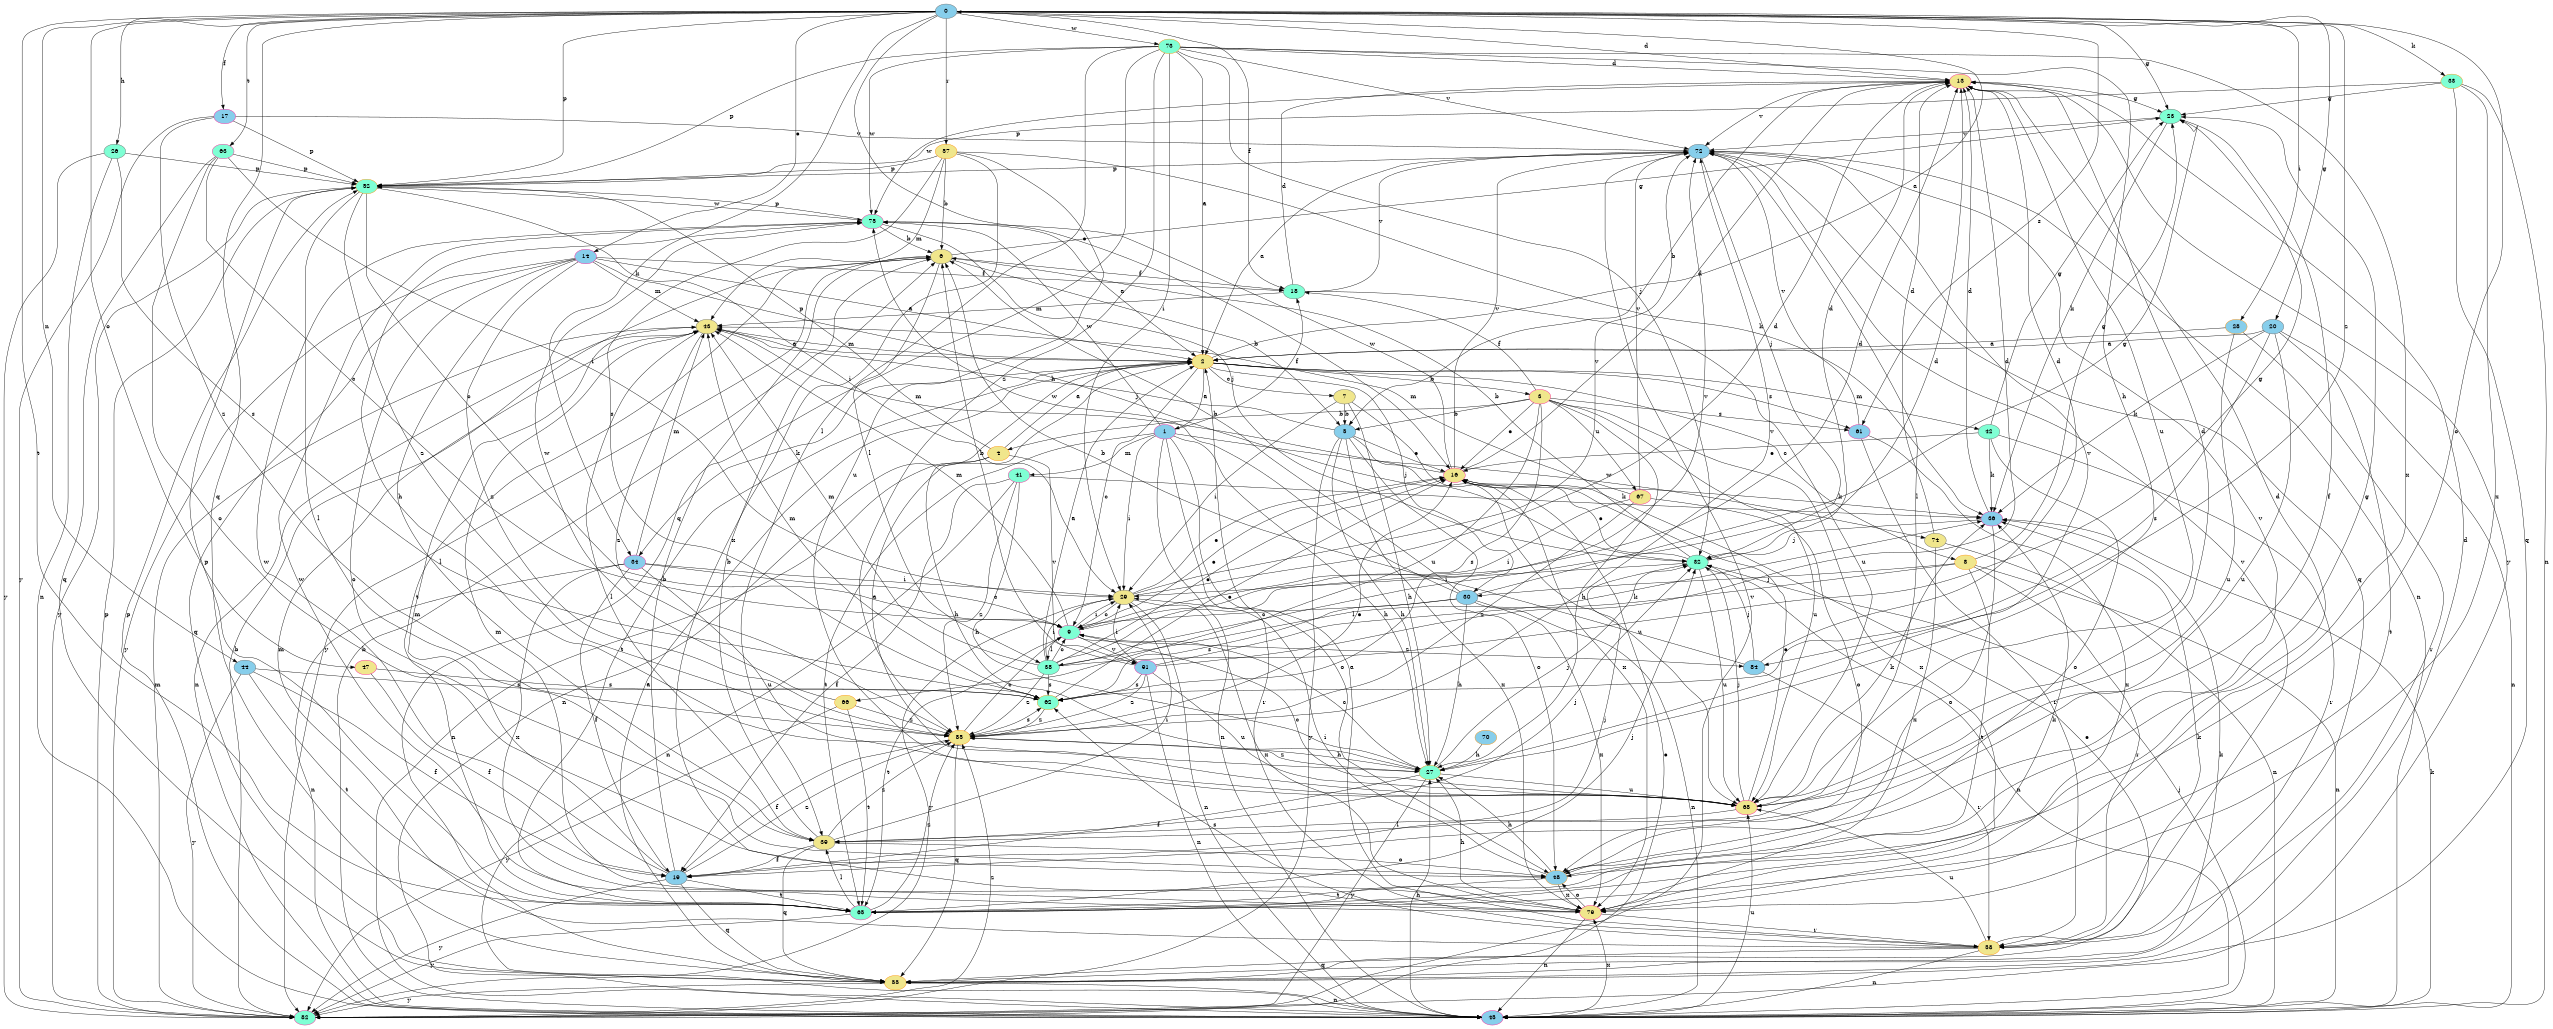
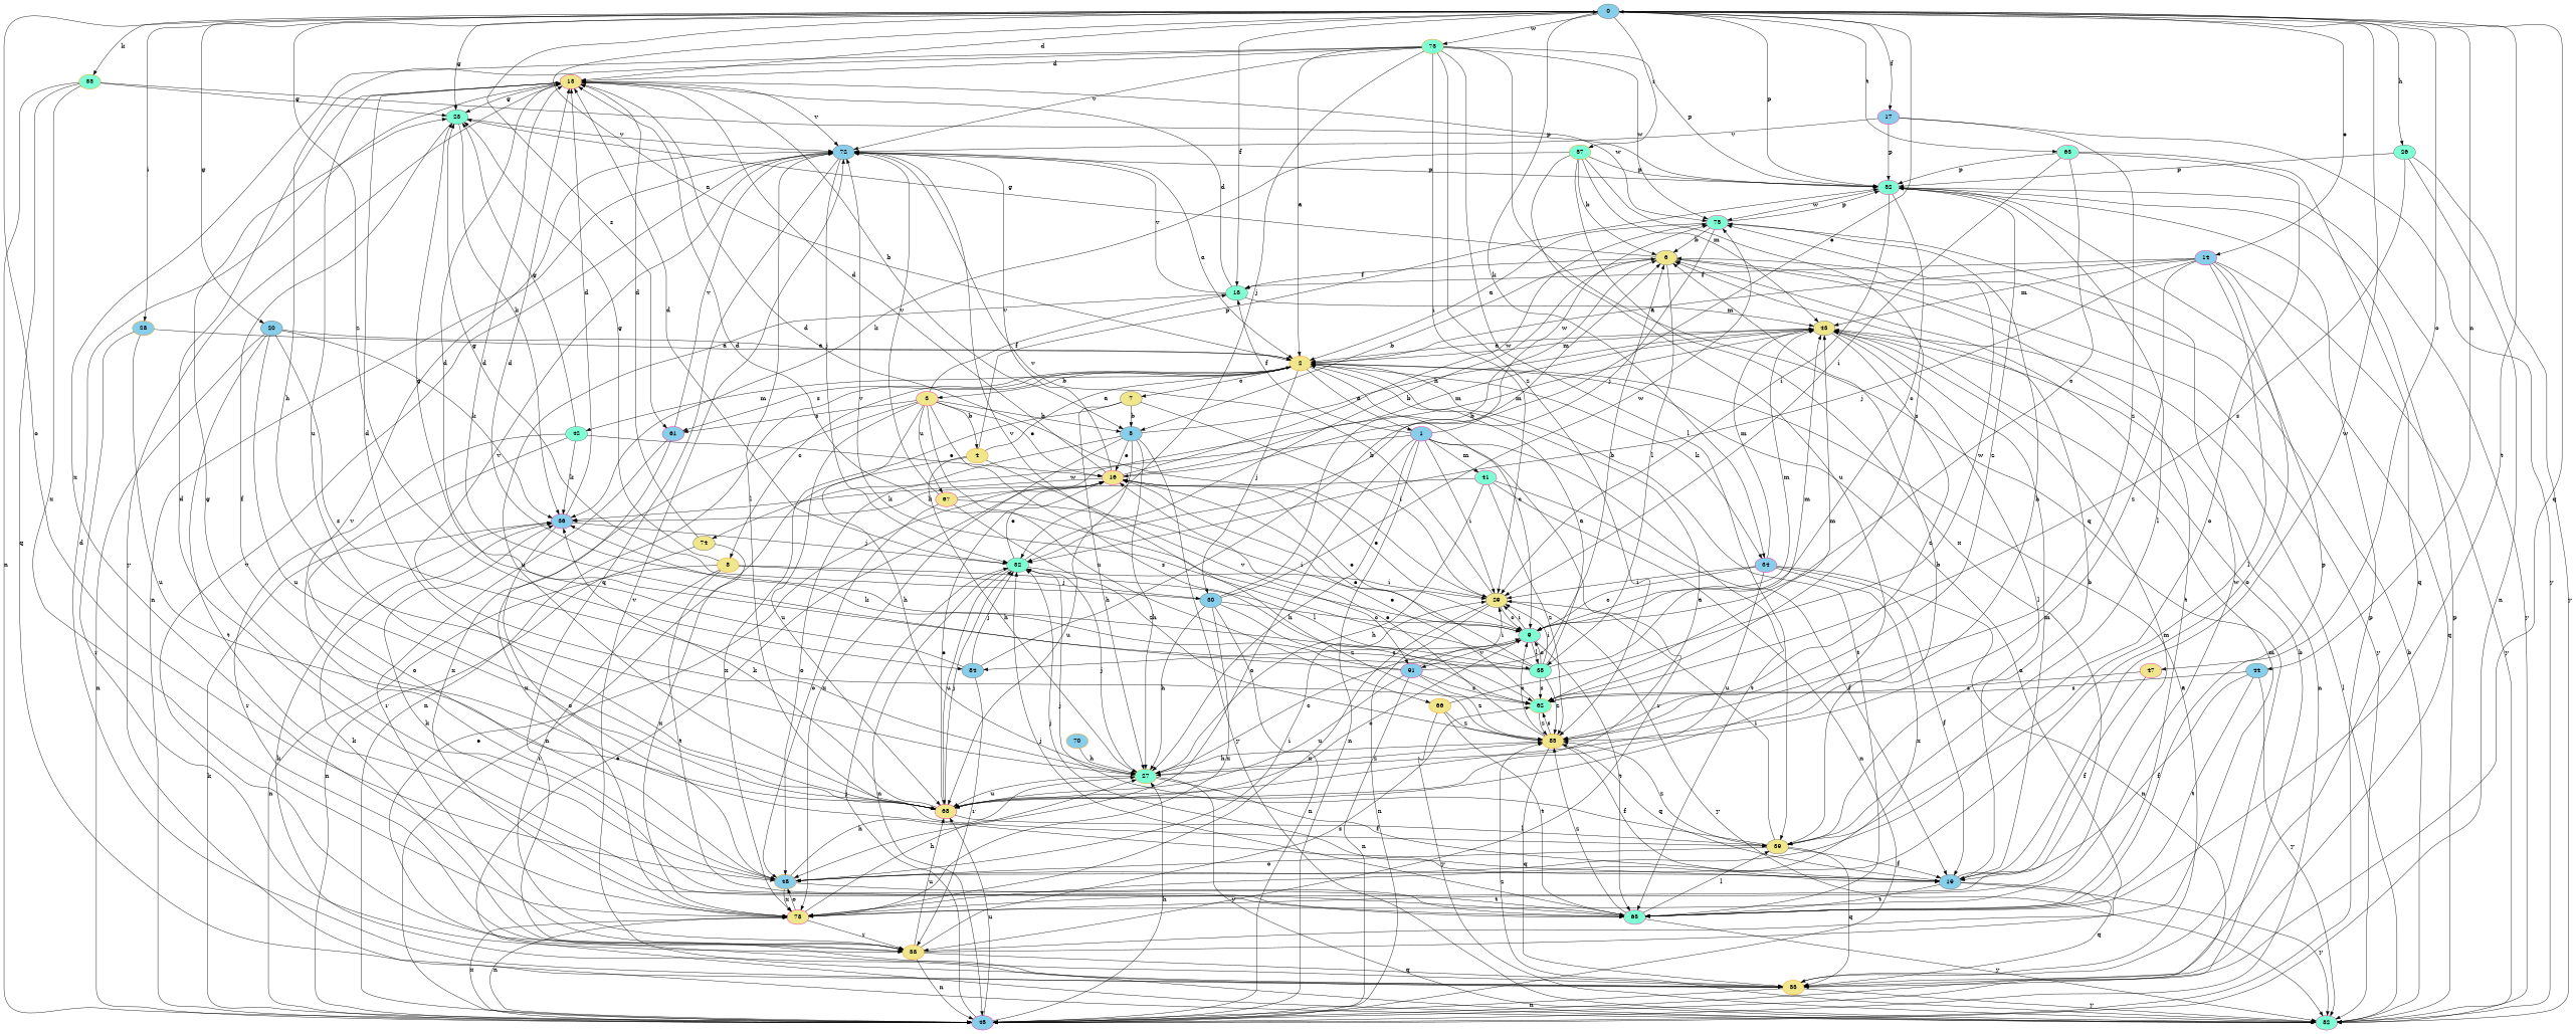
  strict digraph {
    node [color=deeppink fillcolor=khaki style=filled]
    0 [color=gray40 fillcolor=skyblue]
    13
    14 [fillcolor=skyblue]
    16
    17 [fillcolor=skyblue]
    18 [color=gray40 fillcolor=aquamarine]
    20 [color=gray40 fillcolor=skyblue]
    23 [color=gray40 fillcolor=aquamarine]
    26 [color=gray40 fillcolor=aquamarine]
    28 [color=darkorange fillcolor=skyblue]
    33 [color=darkorange fillcolor=aquamarine]
    34 [fillcolor=skyblue]
    44 [color=gray40 fillcolor=skyblue]
    47
    48 [color=darkorange fillcolor=skyblue]
-   52 [color=darkorange fillcolor=aquamarine]
+   52 [fillcolor=aquamarine]
    55 [color=darkorange]
-   57 [color=darkorange]
+   57 [color=darkorange fillcolor=aquamarine]
    61 [fillcolor=skyblue]
    63 [fillcolor=aquamarine]
    65 [fillcolor=aquamarine]
    73 [color=darkorange fillcolor=aquamarine]
    84 [color=gray40 fillcolor=skyblue]
    75 [fillcolor=aquamarine]
    5 [color=gray40 fillcolor=skyblue]
    68
    82 [fillcolor=aquamarine]
    72 [color=gray40 fillcolor=skyblue]
    2 [color=darkorange]
    43 [color=gray40]
    32 [color=gray40 fillcolor=aquamarine]
    39 [color=gray40]
    85 [color=darkorange]
    36 [fillcolor=skyblue]
    45 [fillcolor=skyblue]
    62 [color=darkorange fillcolor=aquamarine]
    19 [color=gray40 fillcolor=skyblue]
    58 [color=darkorange]
-   79
+   79 [label=78]
    29 [color=gray40]
    9 [fillcolor=aquamarine]
    27 [color=darkorange fillcolor=aquamarine]
    6 [color=gray40]
    70 [color=darkorange fillcolor=skyblue]
    1 [fillcolor=skyblue]
    41 [fillcolor=aquamarine]
    74 [color=gray40]
    3
    7 [color=gray40]
    8 [color=darkorange]
    30 [color=gray40 fillcolor=skyblue]
    42 [color=gray40 fillcolor=aquamarine]
    4 [color=darkorange]
    66 [color=darkorange]
    67
    38 [color=gray40 fillcolor=aquamarine]
    n57 [fillcolor=skyblue label=91]
    0 -> 13 [label=d]
    0 -> 14 [label=e]
    0 -> 16 [label=e]
    0 -> 17 [label=f]
    0 -> 18 [label=f]
    0 -> 20 [label=g]
    0 -> 23 [label=g]
    0 -> 26 [label=h]
    0 -> 28 [label=i]
    0 -> 33 [label=k]
    0 -> 34 [label=k]
    0 -> 44 [label=n]
    0 -> 47 [label=o]
    0 -> 48 [label=o]
    0 -> 52 [label=p]
    0 -> 55 [label=q]
    0 -> 57 [label=r]
    0 -> 61 [label=s]
    0 -> 63 [label=t]
    0 -> 65 [label=t]
    0 -> 73 [label=w]
    0 -> 84 [label=z]
    13 -> 23 [label=g]
    13 -> 75 [label=w]
    13 -> 5 [label=b]
    13 -> 68 [label=u]
    13 -> 82 [label=y]
    13 -> 72 [label=v]
    14 -> 18 [label=f]
    14 -> 48 [label=o]
    14 -> 55 [label=q]
    14 -> 82 [label=y]
    14 -> 2 [label=a]
    14 -> 43 [label=m]
    14 -> 32 [label=j]
    14 -> 39 [label=l]
    14 -> 85 [label=z]
    16 -> 13 [label=d]
    16 -> 75 [label=w]
    16 -> 72 [label=v]
    16 -> 43 [label=m]
    16 -> 36 [label=k]
    17 -> 52 [label=p]
    17 -> 82 [label=y]
    17 -> 72 [label=v]
    17 -> 85 [label=z]
    18 -> 13 [label=d]
    18 -> 68 [label=u]
    18 -> 72 [label=v]
    18 -> 43 [label=m]
    20 -> 65 [label=t]
    20 -> 68 [label=u]
    20 -> 2 [label=a]
    20 -> 36 [label=k]
    20 -> 45 [label=n]
    20 -> 62 [label=s]
    23 -> 72 [label=v]
    23 -> 36 [label=k]
    23 -> 19 [label=f]
    26 -> 52 [label=p]
    26 -> 82 [label=y]
    26 -> 45 [label=n]
    26 -> 62 [label=s]
    28 -> 68 [label=u]
    28 -> 2 [label=a]
    28 -> 58 [label=r]
    33 -> 23 [label=g]
    33 -> 52 [label=p]
    33 -> 55 [label=q]
    33 -> 45 [label=n]
    33 -> 79 [label=x]
    34 -> 68 [label=u]
    34 -> 43 [label=m]
    34 -> 45 [label=n]
    34 -> 19 [label=f]
    34 -> 79 [label=x]
    34 -> 29 [label=i]
    34 -> 9 [label=c]
    44 -> 65 [label=t]
    44 -> 82 [label=y]
    44 -> 62 [label=s]
    44 -> 19 [label=f]
    47 -> 62 [label=s]
    47 -> 19 [label=f]
    48 -> 23 [label=g]
    48 -> 65 [label=t]
    48 -> 72 [label=v]
    48 -> 79 [label=x]
    48 -> 29 [label=i]
    48 -> 27 [label=h]
    52 -> 75 [label=w]
    52 -> 82 [label=y]
    52 -> 39 [label=l]
    52 -> 85 [label=z]
    52 -> 29 [label=i]
    52 -> 9 [label=c]
    55 -> 13 [label=d]
    55 -> 16 [label=e]
    55 -> 82 [label=y]
    55 -> 2 [label=a]
    55 -> 36 [label=k]
    55 -> 45 [label=n]
    57 -> 52 [label=p]
    57 -> 68 [label=u]
    57 -> 43 [label=m]
    57 -> 36 [label=k]
    57 -> 62 [label=s]
    57 -> 79 [label=x]
    57 -> 6 [label=b]
    61 -> 72 [label=v]
    61 -> 58 [label=r]
    61 -> 79 [label=x]
    63 -> 48 [label=o]
    63 -> 52 [label=p]
    63 -> 55 [label=q]
    63 -> 29 [label=i]
    63 -> 9 [label=c]
    65 -> 13 [label=d]
    65 -> 52 [label=p]
    65 -> 82 [label=y]
    65 -> 32 [label=j]
    65 -> 39 [label=l]
    65 -> 85 [label=z]
    65 -> 36 [label=k]
    73 -> 13 [label=d]
    73 -> 52 [label=p]
    73 -> 55 [label=q]
    73 -> 75 [label=w]
    73 -> 72 [label=v]
    73 -> 2 [label=a]
    73 -> 32 [label=j]
    73 -> 39 [label=l]
    73 -> 85 [label=z]
    73 -> 79 [label=x]
    73 -> 29 [label=i]
    73 -> 27 [label=h]
    84 -> 13 [label=d]
    84 -> 32 [label=j]
    84 -> 58 [label=r]
    84 -> 6 [label=b]
    75 -> 52 [label=p]
    75 -> 2 [label=a]
    75 -> 32 [label=j]
    75 -> 27 [label=h]
    75 -> 6 [label=b]
    5 -> 16 [label=e]
    5 -> 48 [label=o]
    5 -> 68 [label=u]
    5 -> 82 [label=y]
    5 -> 43 [label=h]
    5 -> 79 [label=x]
    5 -> 27 [label=h]
    68 -> 13 [label=d]
    68 -> 16 [label=e]
    68 -> 2 [label=a]
    68 -> 32 [label=j]
    68 -> 39 [label=l]
    68 -> 36 [label=k]
    68 -> 9 [label=c]
    82 -> 16 [label=e]
    82 -> 52 [label=p]
    82 -> 72 [label=v]
-   82 -> 43 [label=m]
+   82 -> 43 [label=l]
    82 -> 85 [label=z]
    82 -> 6 [label=b]
    72 -> 52 [label=p]
    72 -> 55 [label=q]
    72 -> 2 [label=a]
    72 -> 32 [label=j]
    72 -> 39 [label=l]
    72 -> 45 [label=n]
    2 -> 0 [label=a]
    2 -> 34 [label=k]
    2 -> 61 [label=s]
    2 -> 65 [label=t]
    2 -> 43 [label=m]
    2 -> 45 [label=n]
    2 -> 9 [label=c]
    2 -> 1 [label=a]
    2 -> 3 [label=b]
    2 -> 7 [label=c]
    2 -> 8 [label=c]
    2 -> 30 [label=j]
    2 -> 42 [label=m]
    43 -> 2 [label=a]
    43 -> 39 [label=l]
    43 -> 85 [label=z]
    43 -> 45 [label=n]
    32 -> 13 [label=d]
    32 -> 16 [label=e]
    32 -> 68 [label=u]
    32 -> 45 [label=n]
    32 -> 29 [label=i]
    32 -> 6 [label=b]
    39 -> 48 [label=o]
    39 -> 55 [label=q]
    39 -> 32 [label=j]
    39 -> 85 [label=z]
    39 -> 19 [label=f]
    39 -> 29 [label=i]
    39 -> 6 [label=b]
    85 -> 16 [label=e]
    85 -> 55 [label=q]
    85 -> 72 [label=v]
    85 -> 62 [label=s]
    85 -> 19 [label=f]
    85 -> 9 [label=c]
    85 -> 27 [label=h]
    36 -> 13 [label=d]
    36 -> 48 [label=o]
    36 -> 32 [label=j]
    45 -> 52 [label=p]
    45 -> 68 [label=u]
    45 -> 32 [label=j]
    45 -> 36 [label=k]
    45 -> 79 [label=x]
    45 -> 27 [label=h]
    45 -> 6 [label=b]
    62 -> 16 [label=e]
    62 -> 43 [label=m]
    62 -> 85 [label=z]
    19 -> 55 [label=q]
    19 -> 65 [label=t]
-   19 -> 75 [label=w]
+   19 -> 0 [label=w]
    19 -> 82 [label=y]
    19 -> 43 [label=m]
    19 -> 32 [label=j]
-   19 -> 85 [label=z]
+   19 -> 85 [label=q]
    19 -> 6 [label=b]
    58 -> 55 [label=q]
    58 -> 68 [label=u]
    58 -> 72 [label=v]
    58 -> 2 [label=a]
    58 -> 43 [label=m]
    58 -> 36 [label=k]
    58 -> 45 [label=n]
    58 -> 62 [label=s]
    79 -> 48 [label=o]
    79 -> 75 [label=w]
    79 -> 43 [label=m]
    79 -> 45 [label=n]
    79 -> 58 [label=r]
    79 -> 27 [label=h]
    29 -> 13 [label=d]
    29 -> 16 [label=e]
    29 -> 82 [label=y]
    29 -> 72 [label=v]
    29 -> 45 [label=n]
    29 -> 79 [label=x]
    29 -> 9 [label=c]
    9 -> 13 [label=d]
    9 -> 16 [label=e]
    9 -> 65 [label=t]
    9 -> 84 [label=z]
    9 -> 43 [label=m]
    9 -> 29 [label=i]
    9 -> 38 [label=l]
    9 -> n57 [label=v]
    27 -> 68 [label=u]
    27 -> 82 [label=y]
    27 -> 72 [label=v]
    27 -> 32 [label=j]
    27 -> 85 [label=z]
    27 -> 19 [label=f]
    27 -> 9 [label=c]
    6 -> 18 [label=f]
    6 -> 23 [label=g]
    6 -> 65 [label=t]
    6 -> 5 [label=b]
    6 -> 82 [label=y]
    6 -> 38 [label=l]
    70 -> 27 [label=h]
    1 -> 18 [label=f]
    1 -> 48 [label=o]
    1 -> 65 [label=t]
    1 -> 75 [label=w]
    1 -> 45 [label=n]
    1 -> 58 [label=r]
    1 -> 29 [label=i]
    1 -> 27 [label=h]
    1 -> 41 [label=m]
    1 -> 74 [label=w]
    41 -> 85 [label=z]
    41 -> 36 [label=k]
    41 -> 45 [label=n]
    41 -> 19 [label=f]
    41 -> 27 [label=h]
    74 -> 13 [label=d]
    74 -> 45 [label=n]
    74 -> 79 [label=x]
    3 -> 16 [label=e]
    3 -> 18 [label=f]
    3 -> 61 [label=s]
    3 -> 5 [label=b]
    3 -> 68 [label=u]
    3 -> 62 [label=s]
    3 -> 79 [label=x]
    3 -> 27 [label=h]
    3 -> 4 [label=b]
    3 -> 66 [label=u]
    3 -> 67 [label=u]
    7 -> 5 [label=b]
    7 -> 79 [label=x]
    7 -> 29 [label=i]
    7 -> 27 [label=h]
    8 -> 23 [label=g]
    8 -> 65 [label=t]
    8 -> 45 [label=n]
    8 -> 58 [label=r]
    8 -> 30 [label=j]
    8 -> 38 [label=l]
    30 -> 23 [label=g]
    30 -> 75 [label=w]
    30 -> 45 [label=n]
    30 -> 62 [label=s]
    30 -> 79 [label=x]
    30 -> 9 [label=c]
    30 -> 27 [label=h]
    30 -> 6 [label=b]
    42 -> 16 [label=e]
    42 -> 23 [label=g]
    42 -> 48 [label=o]
    42 -> 36 [label=k]
    42 -> 58 [label=r]
    4 -> 52 [label=p]
    4 -> 2 [label=a]
    4 -> 45 [label=n]
    4 -> 27 [label=h]
    4 -> n57 [label=v]
    66 -> 65 [label=t]
    66 -> 75 [label=w]
    66 -> 82 [label=y]
    66 -> 85 [label=z]
    67 -> 48 [label=o]
    67 -> 72 [label=v]
    67 -> 43 [label=m]
    67 -> 85 [label=z]
    67 -> 9 [label=i]
    38 -> 13 [label=d]
    38 -> 16 [label=e]
    38 -> 23 [label=g]
    38 -> 72 [label=v]
    38 -> 2 [label=a]
    38 -> 43 [label=m]
    38 -> 85 [label=z]
    38 -> 62 [label=s]
    38 -> 29 [label=i]
    38 -> 9 [label=c]
    n57 -> 13 [label=d]
    n57 -> 68 [label=u]
    n57 -> 85 [label=z]
    n57 -> 36 [label=k]
    n57 -> 45 [label=n]
    n57 -> 62 [label=s]
    n57 -> 29 [label=i]
    n57 -> 6 [label=b]
  }
